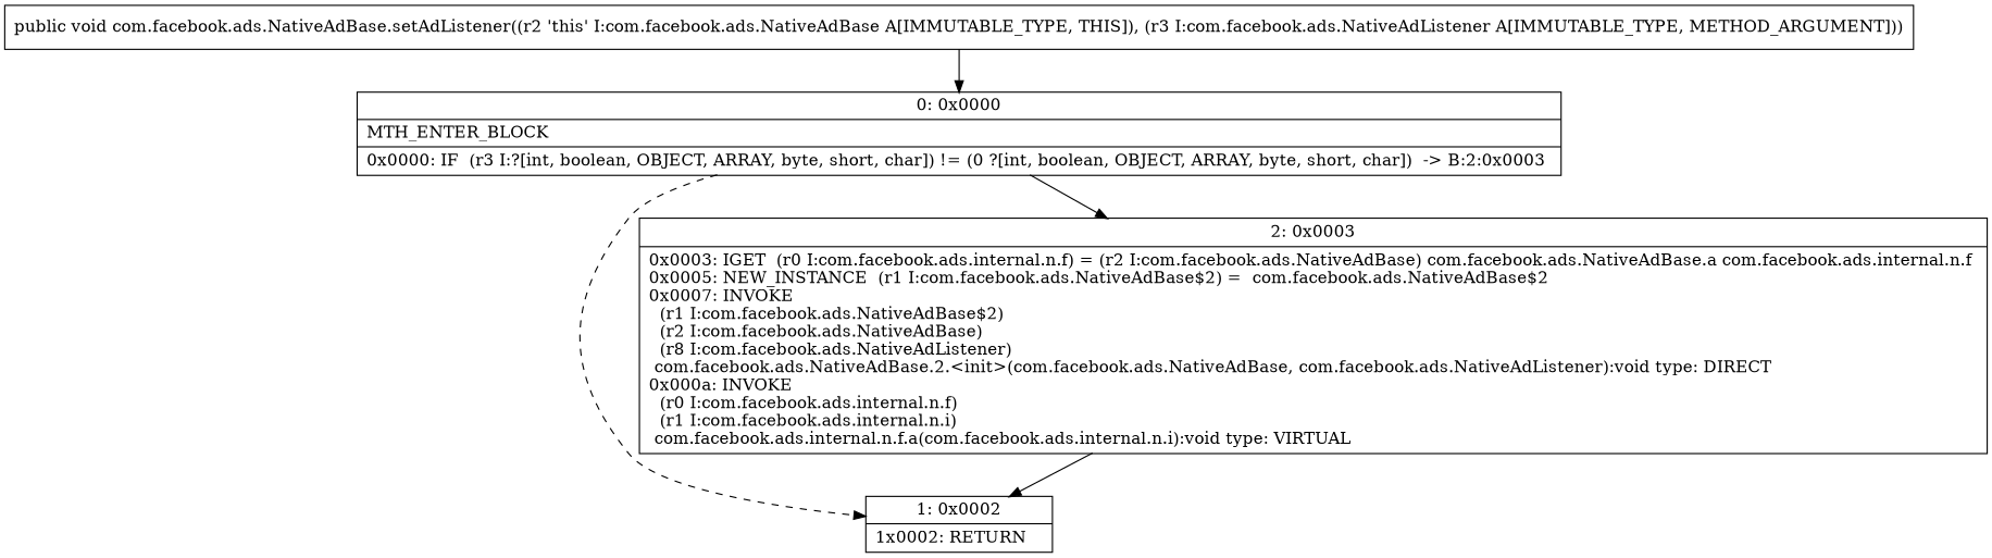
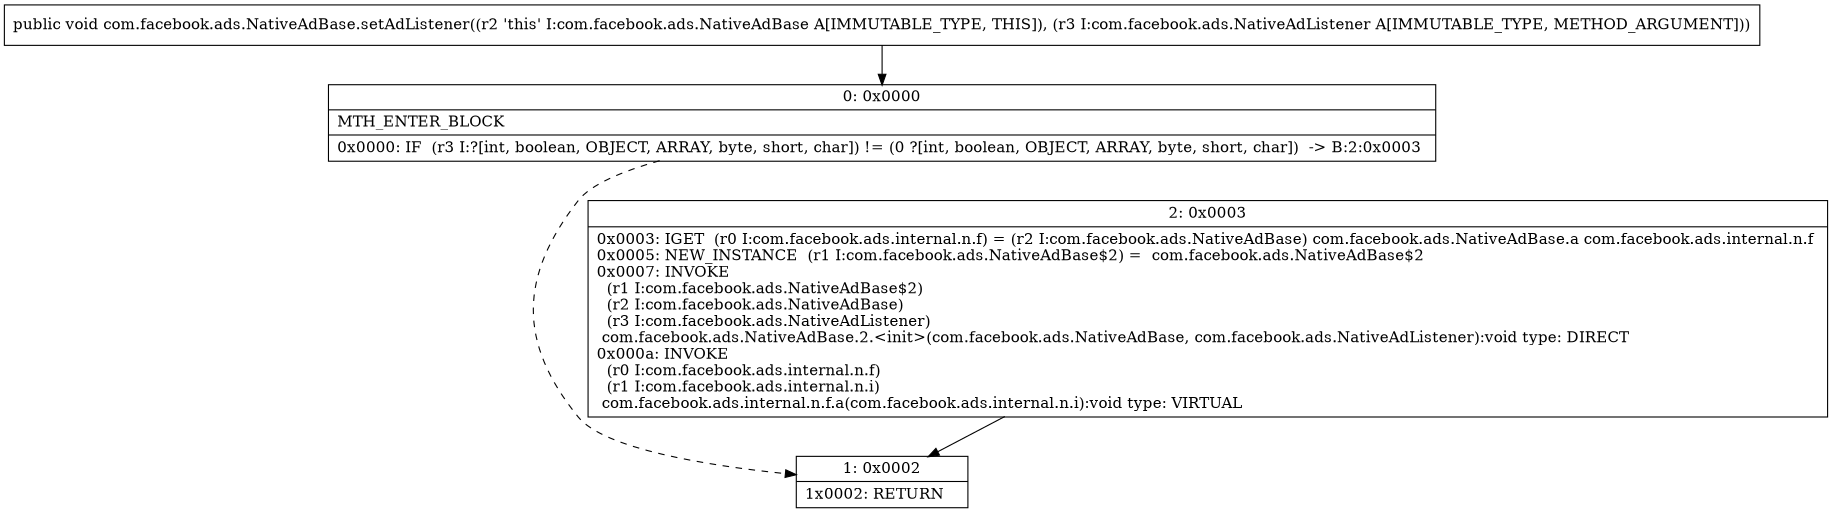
  digraph {
    node [shape=record]
    n1 [label="{0\:\ 0x0000|MTH_ENTER_BLOCK\l|0x0000: IF  (r3 I:?[int, boolean, OBJECT, ARRAY, byte, short, char]) != (0 ?[int, boolean, OBJECT, ARRAY, byte, short, char])  \-\> B:2:0x0003 \l}"]
    n2 [label="{1\:\ 0x0002|1x0002: RETURN   \l}"]
-   n3 [label="{2\:\ 0x0003|0x0003: IGET  (r0 I:com.facebook.ads.internal.n.f) = (r2 I:com.facebook.ads.NativeAdBase) com.facebook.ads.NativeAdBase.a com.facebook.ads.internal.n.f \l0x0005: NEW_INSTANCE  (r1 I:com.facebook.ads.NativeAdBase$2) =  com.facebook.ads.NativeAdBase$2 \l0x0007: INVOKE  \l  (r1 I:com.facebook.ads.NativeAdBase$2)\l  (r2 I:com.facebook.ads.NativeAdBase)\l  (r8 I:com.facebook.ads.NativeAdListener)\l com.facebook.ads.NativeAdBase.2.\<init\>(com.facebook.ads.NativeAdBase, com.facebook.ads.NativeAdListener):void type: DIRECT \l0x000a: INVOKE  \l  (r0 I:com.facebook.ads.internal.n.f)\l  (r1 I:com.facebook.ads.internal.n.i)\l com.facebook.ads.internal.n.f.a(com.facebook.ads.internal.n.i):void type: VIRTUAL \l}"]
+   n3 [label="{2\:\ 0x0003|0x0003: IGET  (r0 I:com.facebook.ads.internal.n.f) = (r2 I:com.facebook.ads.NativeAdBase) com.facebook.ads.NativeAdBase.a com.facebook.ads.internal.n.f \l0x0005: NEW_INSTANCE  (r1 I:com.facebook.ads.NativeAdBase$2) =  com.facebook.ads.NativeAdBase$2 \l0x0007: INVOKE  \l  (r1 I:com.facebook.ads.NativeAdBase$2)\l  (r2 I:com.facebook.ads.NativeAdBase)\l  (r3 I:com.facebook.ads.NativeAdListener)\l com.facebook.ads.NativeAdBase.2.\<init\>(com.facebook.ads.NativeAdBase, com.facebook.ads.NativeAdListener):void type: DIRECT \l0x000a: INVOKE  \l  (r0 I:com.facebook.ads.internal.n.f)\l  (r1 I:com.facebook.ads.internal.n.i)\l com.facebook.ads.internal.n.f.a(com.facebook.ads.internal.n.i):void type: VIRTUAL \l}"]
    n4 [label="{public void com.facebook.ads.NativeAdBase.setAdListener((r2 'this' I:com.facebook.ads.NativeAdBase A[IMMUTABLE_TYPE, THIS]), (r3 I:com.facebook.ads.NativeAdListener A[IMMUTABLE_TYPE, METHOD_ARGUMENT])) }"]
    n1 -> n2 [style=dashed]
-   n1 -> n3
    n3 -> n2
    n4 -> n1
  }
